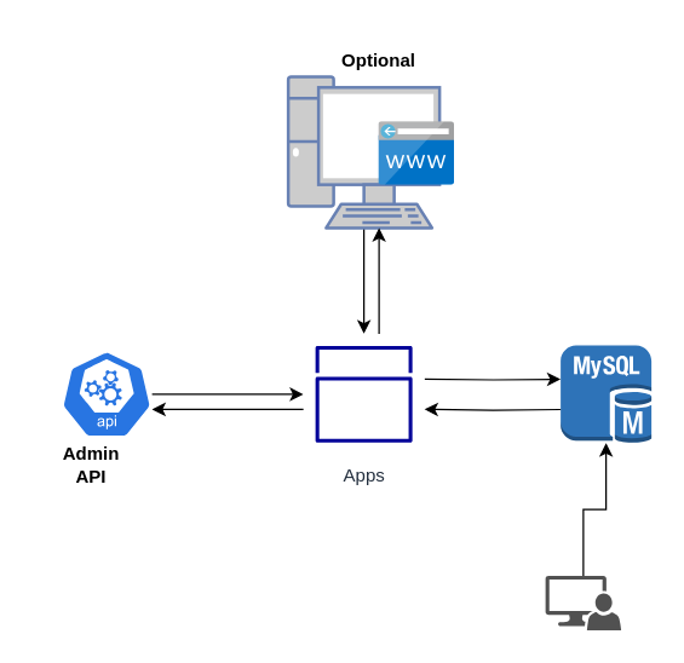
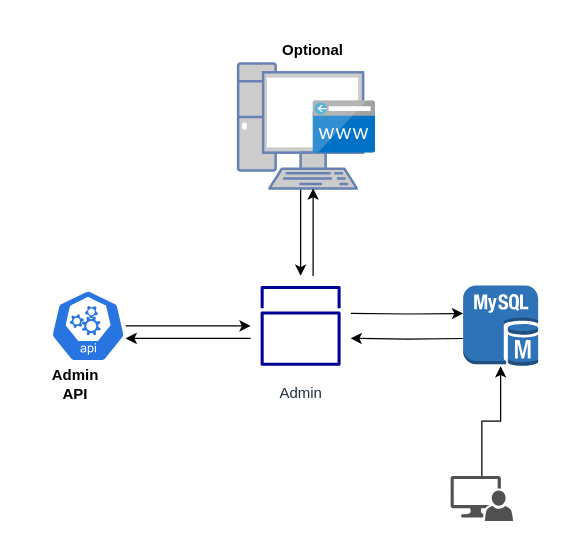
  <mxCell id="0" />
  <mxCell id="1" parent="0" />
  <mxCell id="2" value="" style="edgeStyle=orthogonalEdgeStyle;rounded=0;orthogonalLoop=1;jettySize=auto;html=1;" edge="1" parent="1" source="3" target="8"><mxGeometry relative="1" as="geometry" /></mxCell>
  <mxCell id="3" value="" style="fontColor=#0066CC;verticalAlign=top;verticalLabelPosition=bottom;labelPosition=center;align=center;html=1;outlineConnect=0;fillColor=#CCCCCC;strokeColor=#6881B3;gradientColor=none;gradientDirection=north;strokeWidth=2;shape=mxgraph.networks.pc;" vertex="1" parent="1"><mxGeometry x="190" y="50" width="100" height="100" as="geometry" /></mxCell>
  <mxCell id="4" value="" style="edgeStyle=orthogonalEdgeStyle;rounded=0;orthogonalLoop=1;jettySize=auto;html=1;" edge="1" parent="1" source="5" target="8"><mxGeometry relative="1" as="geometry" /></mxCell>
  <mxCell id="5" value="" style="sketch=0;html=1;dashed=0;whitespace=wrap;fillColor=#2875E2;strokeColor=#ffffff;points=[[0.005,0.63,0],[0.1,0.2,0],[0.9,0.2,0],[0.5,0,0],[0.995,0.63,0],[0.72,0.99,0],[0.5,1,0],[0.28,0.99,0]];verticalLabelPosition=bottom;align=center;verticalAlign=top;shape=mxgraph.kubernetes.icon;prIcon=api" vertex="1" parent="1"><mxGeometry x="40" y="220" width="60" height="80" as="geometry" /></mxCell>
  <mxCell id="6" value="" style="image;sketch=0;aspect=fixed;html=1;points=[];align=center;fontSize=12;image=img/lib/mscae/CustomDomain.svg;" vertex="1" parent="1"><mxGeometry x="250" y="80" width="50" height="42" as="geometry" /></mxCell>
  <mxCell id="7" value="" style="edgeStyle=orthogonalEdgeStyle;rounded=0;orthogonalLoop=1;jettySize=auto;html=1;" edge="1" parent="1"><mxGeometry relative="1" as="geometry"><mxPoint x="280" y="250" as="sourcePoint" /><mxPoint x="370" y="250.1" as="targetPoint" /></mxGeometry></mxCell>
- <mxCell id="8" value="Apps" style="sketch=0;outlineConnect=0;fontColor=#232F3E;gradientColor=none;strokeColor=#000099;fillColor=#ffffff;dashed=0;verticalLabelPosition=bottom;verticalAlign=top;align=center;html=1;fontSize=12;fontStyle=0;aspect=fixed;shape=mxgraph.aws4.resourceIcon;resIcon=mxgraph.aws4.apps;" vertex="1" parent="1"><mxGeometry x="200" y="220" width="80" height="80" as="geometry" /></mxCell>
+ <mxCell id="8" value="Admin" style="sketch=0;outlineConnect=0;fontColor=#232F3E;gradientColor=none;strokeColor=#000099;fillColor=#ffffff;dashed=0;verticalLabelPosition=bottom;verticalAlign=top;align=center;html=1;fontSize=12;fontStyle=0;aspect=fixed;shape=mxgraph.aws4.resourceIcon;resIcon=mxgraph.aws4.apps;" vertex="1" parent="1"><mxGeometry x="200" y="220" width="80" height="80" as="geometry" /></mxCell>
  <mxCell id="9" value="" style="outlineConnect=0;dashed=0;verticalLabelPosition=bottom;verticalAlign=top;align=center;html=1;shape=mxgraph.aws3.mysql_db_instance;fillColor=#2E73B8;gradientColor=none;" vertex="1" parent="1"><mxGeometry x="370" y="227.75" width="60" height="64.5" as="geometry" /></mxCell>
  <mxCell id="10" value="" style="edgeStyle=orthogonalEdgeStyle;rounded=0;orthogonalLoop=1;jettySize=auto;html=1;" edge="1" parent="1"><mxGeometry relative="1" as="geometry"><mxPoint x="370" y="270.1" as="sourcePoint" /><mxPoint x="280" y="270" as="targetPoint" /></mxGeometry></mxCell>
  <mxCell id="11" value="" style="edgeStyle=orthogonalEdgeStyle;rounded=0;orthogonalLoop=1;jettySize=auto;html=1;" edge="1" parent="1"><mxGeometry relative="1" as="geometry"><mxPoint x="200" y="270" as="sourcePoint" /><mxPoint x="100" y="270" as="targetPoint" /></mxGeometry></mxCell>
  <mxCell id="12" value="" style="edgeStyle=orthogonalEdgeStyle;rounded=0;orthogonalLoop=1;jettySize=auto;html=1;" edge="1" parent="1"><mxGeometry relative="1" as="geometry"><mxPoint x="250" y="220" as="sourcePoint" /><mxPoint x="250" y="150" as="targetPoint" /></mxGeometry></mxCell>
  <mxCell id="13" value="" style="edgeStyle=orthogonalEdgeStyle;rounded=0;orthogonalLoop=1;jettySize=auto;html=1;" edge="1" parent="1" source="14" target="9"><mxGeometry relative="1" as="geometry" /></mxCell>
  <mxCell id="14" value="" style="sketch=0;pointerEvents=1;shadow=0;dashed=0;html=1;strokeColor=none;labelPosition=center;verticalLabelPosition=bottom;verticalAlign=top;align=center;fillColor=#515151;shape=mxgraph.mscae.system_center.admin_console" vertex="1" parent="1"><mxGeometry x="360" y="380" width="50" height="36" as="geometry" /></mxCell>
  <mxCell id="15" value="&lt;b&gt;Admin&lt;br&gt;API&lt;br&gt;&lt;/b&gt;" style="text;html=1;strokeColor=none;fillColor=none;align=center;verticalAlign=middle;whiteSpace=wrap;rounded=0;" vertex="1" parent="1"><mxGeometry x="20" y="292.25" width="80" height="30" as="geometry" /></mxCell>
  <mxCell id="16" value="&lt;b&gt;Optional&lt;/b&gt;" style="text;html=1;strokeColor=none;fillColor=none;align=center;verticalAlign=middle;whiteSpace=wrap;rounded=0;" vertex="1" parent="1"><mxGeometry x="210" y="20" width="80" height="40" as="geometry" /></mxCell>
